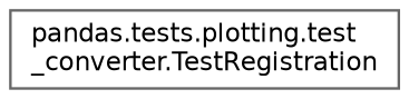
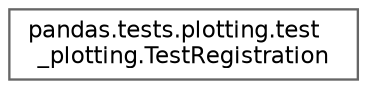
  digraph {
    rankdir=TB
-   n1 [color=grey40 fillcolor=white fontname=Helvetica fontsize=10 height=0.2 label="pandas.tests.plotting.test\l_converter.TestRegistration" shape=box style=filled width=0.4]
+   n1 [color=grey40 fillcolor=white fontname=Helvetica fontsize=10 height=0.2 label="pandas.tests.plotting.test\l_plotting.TestRegistration" shape=box style=filled width=0.4]
  }
